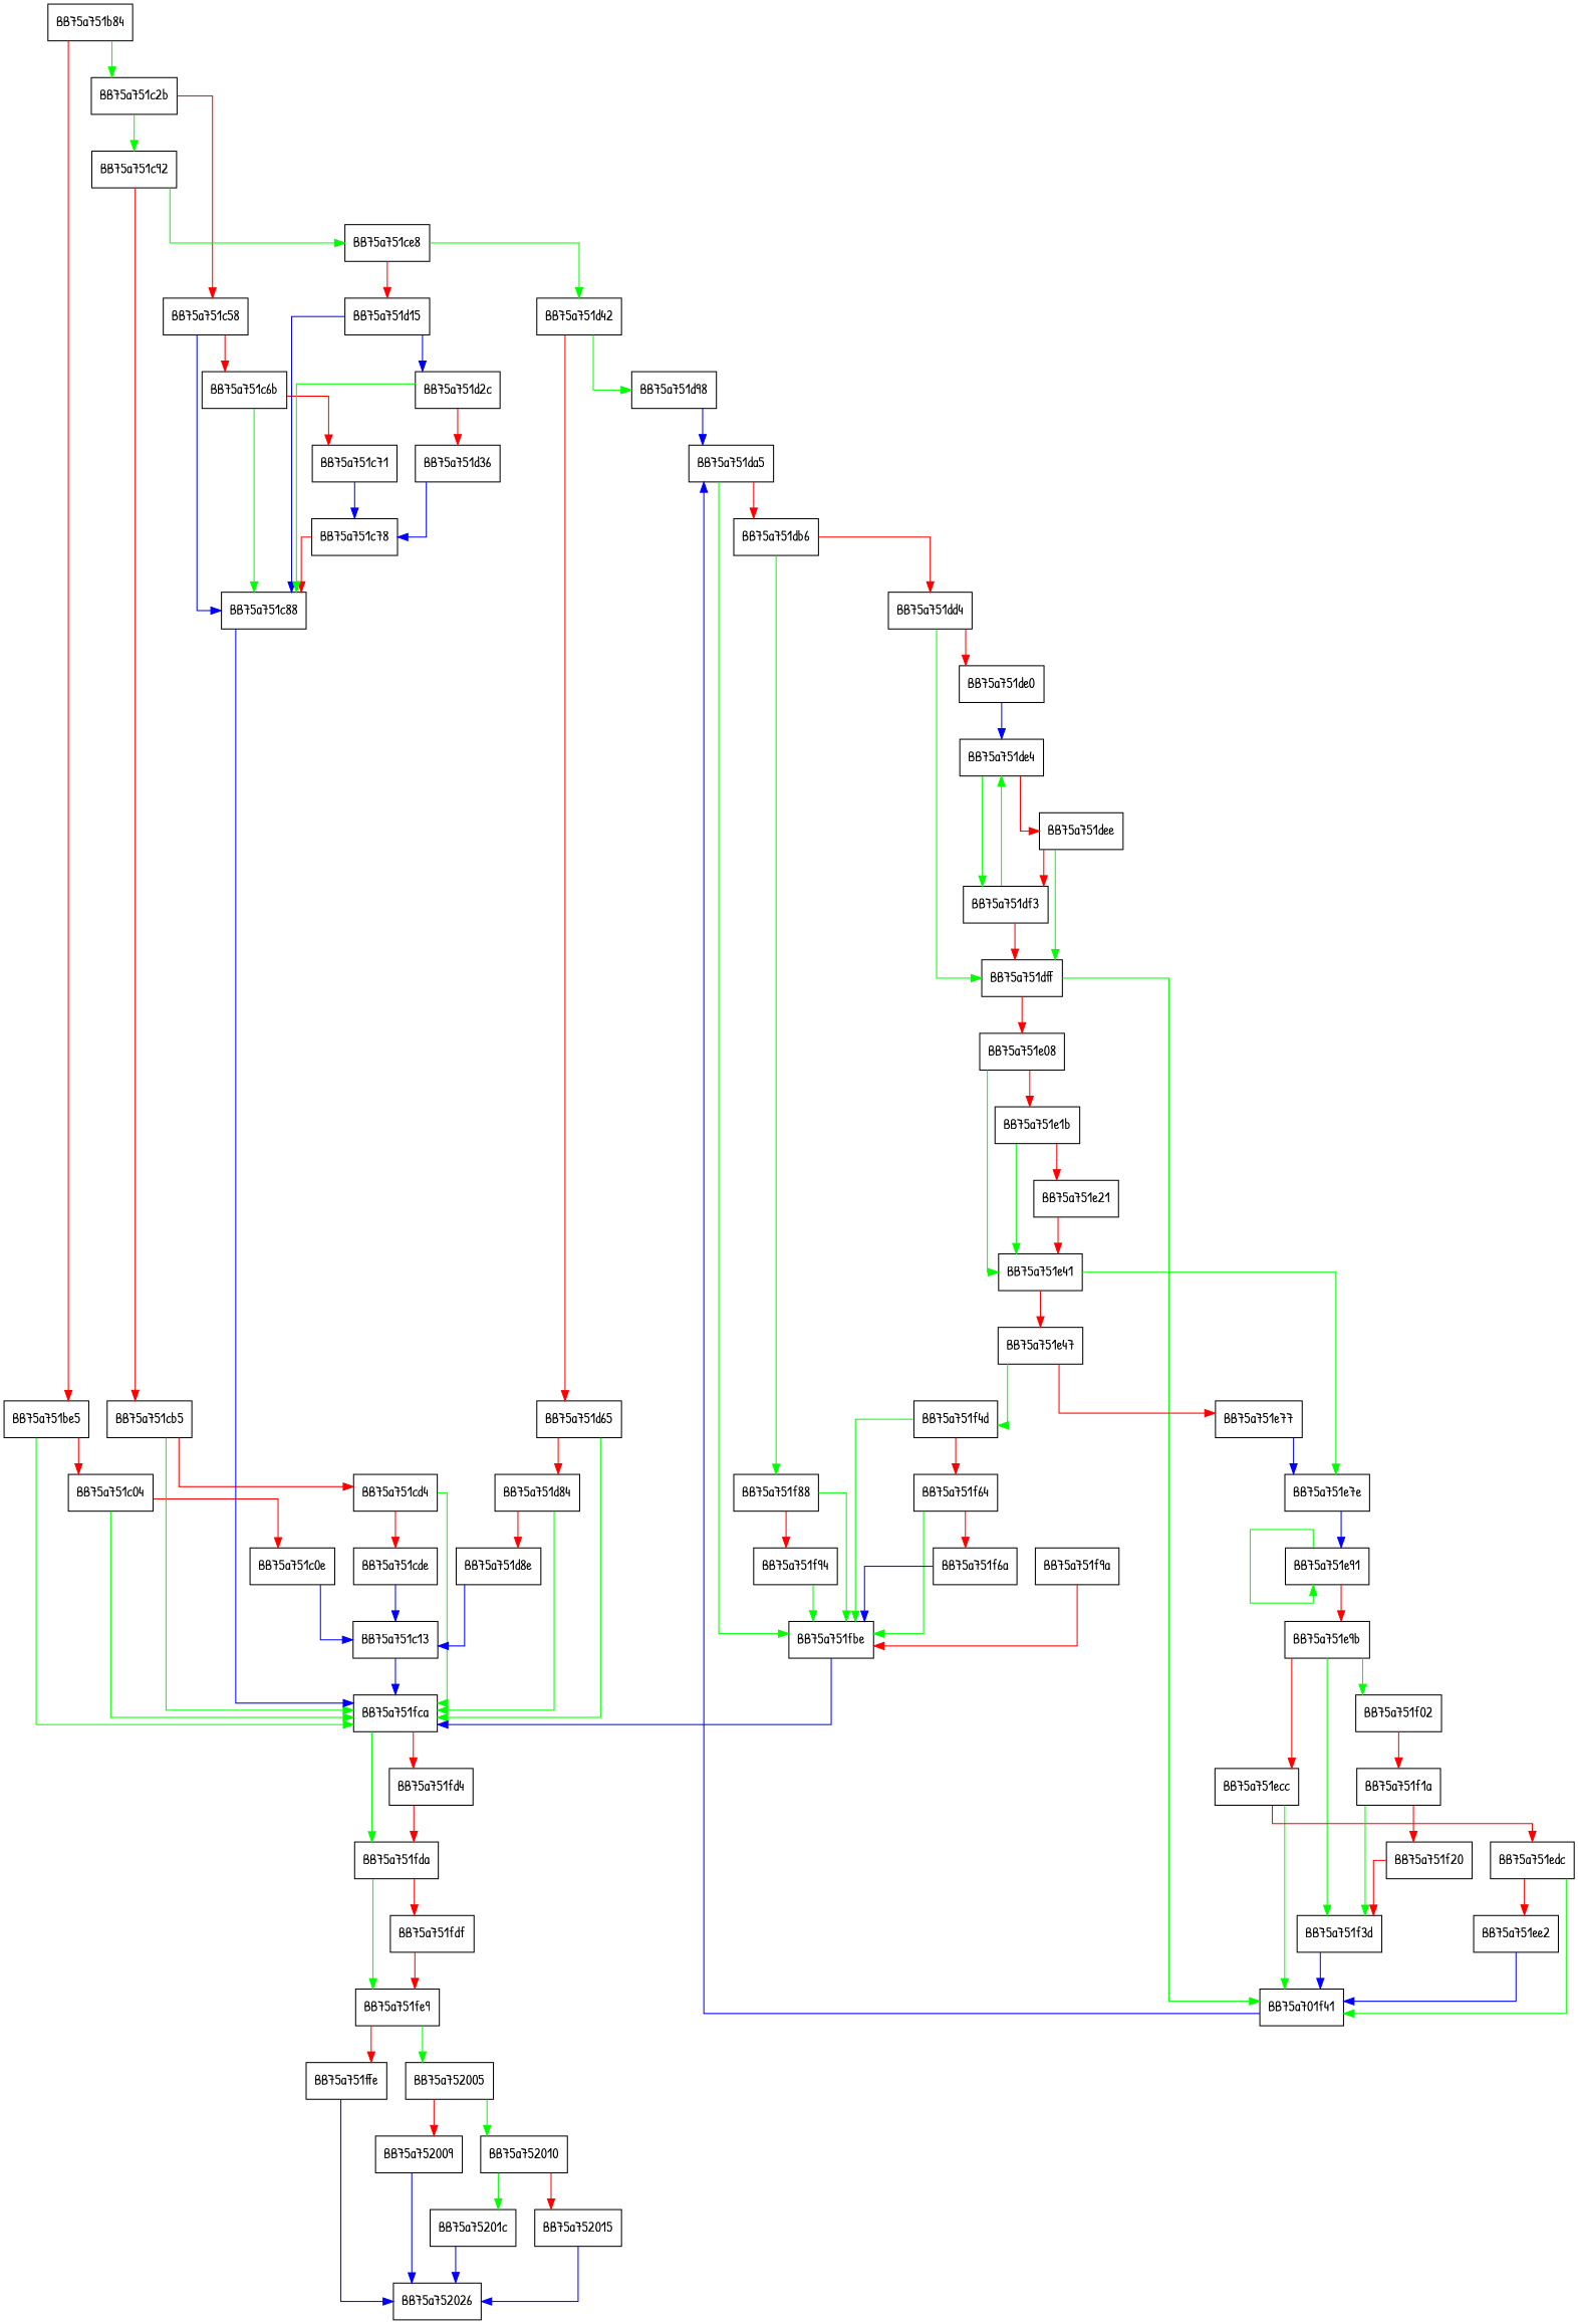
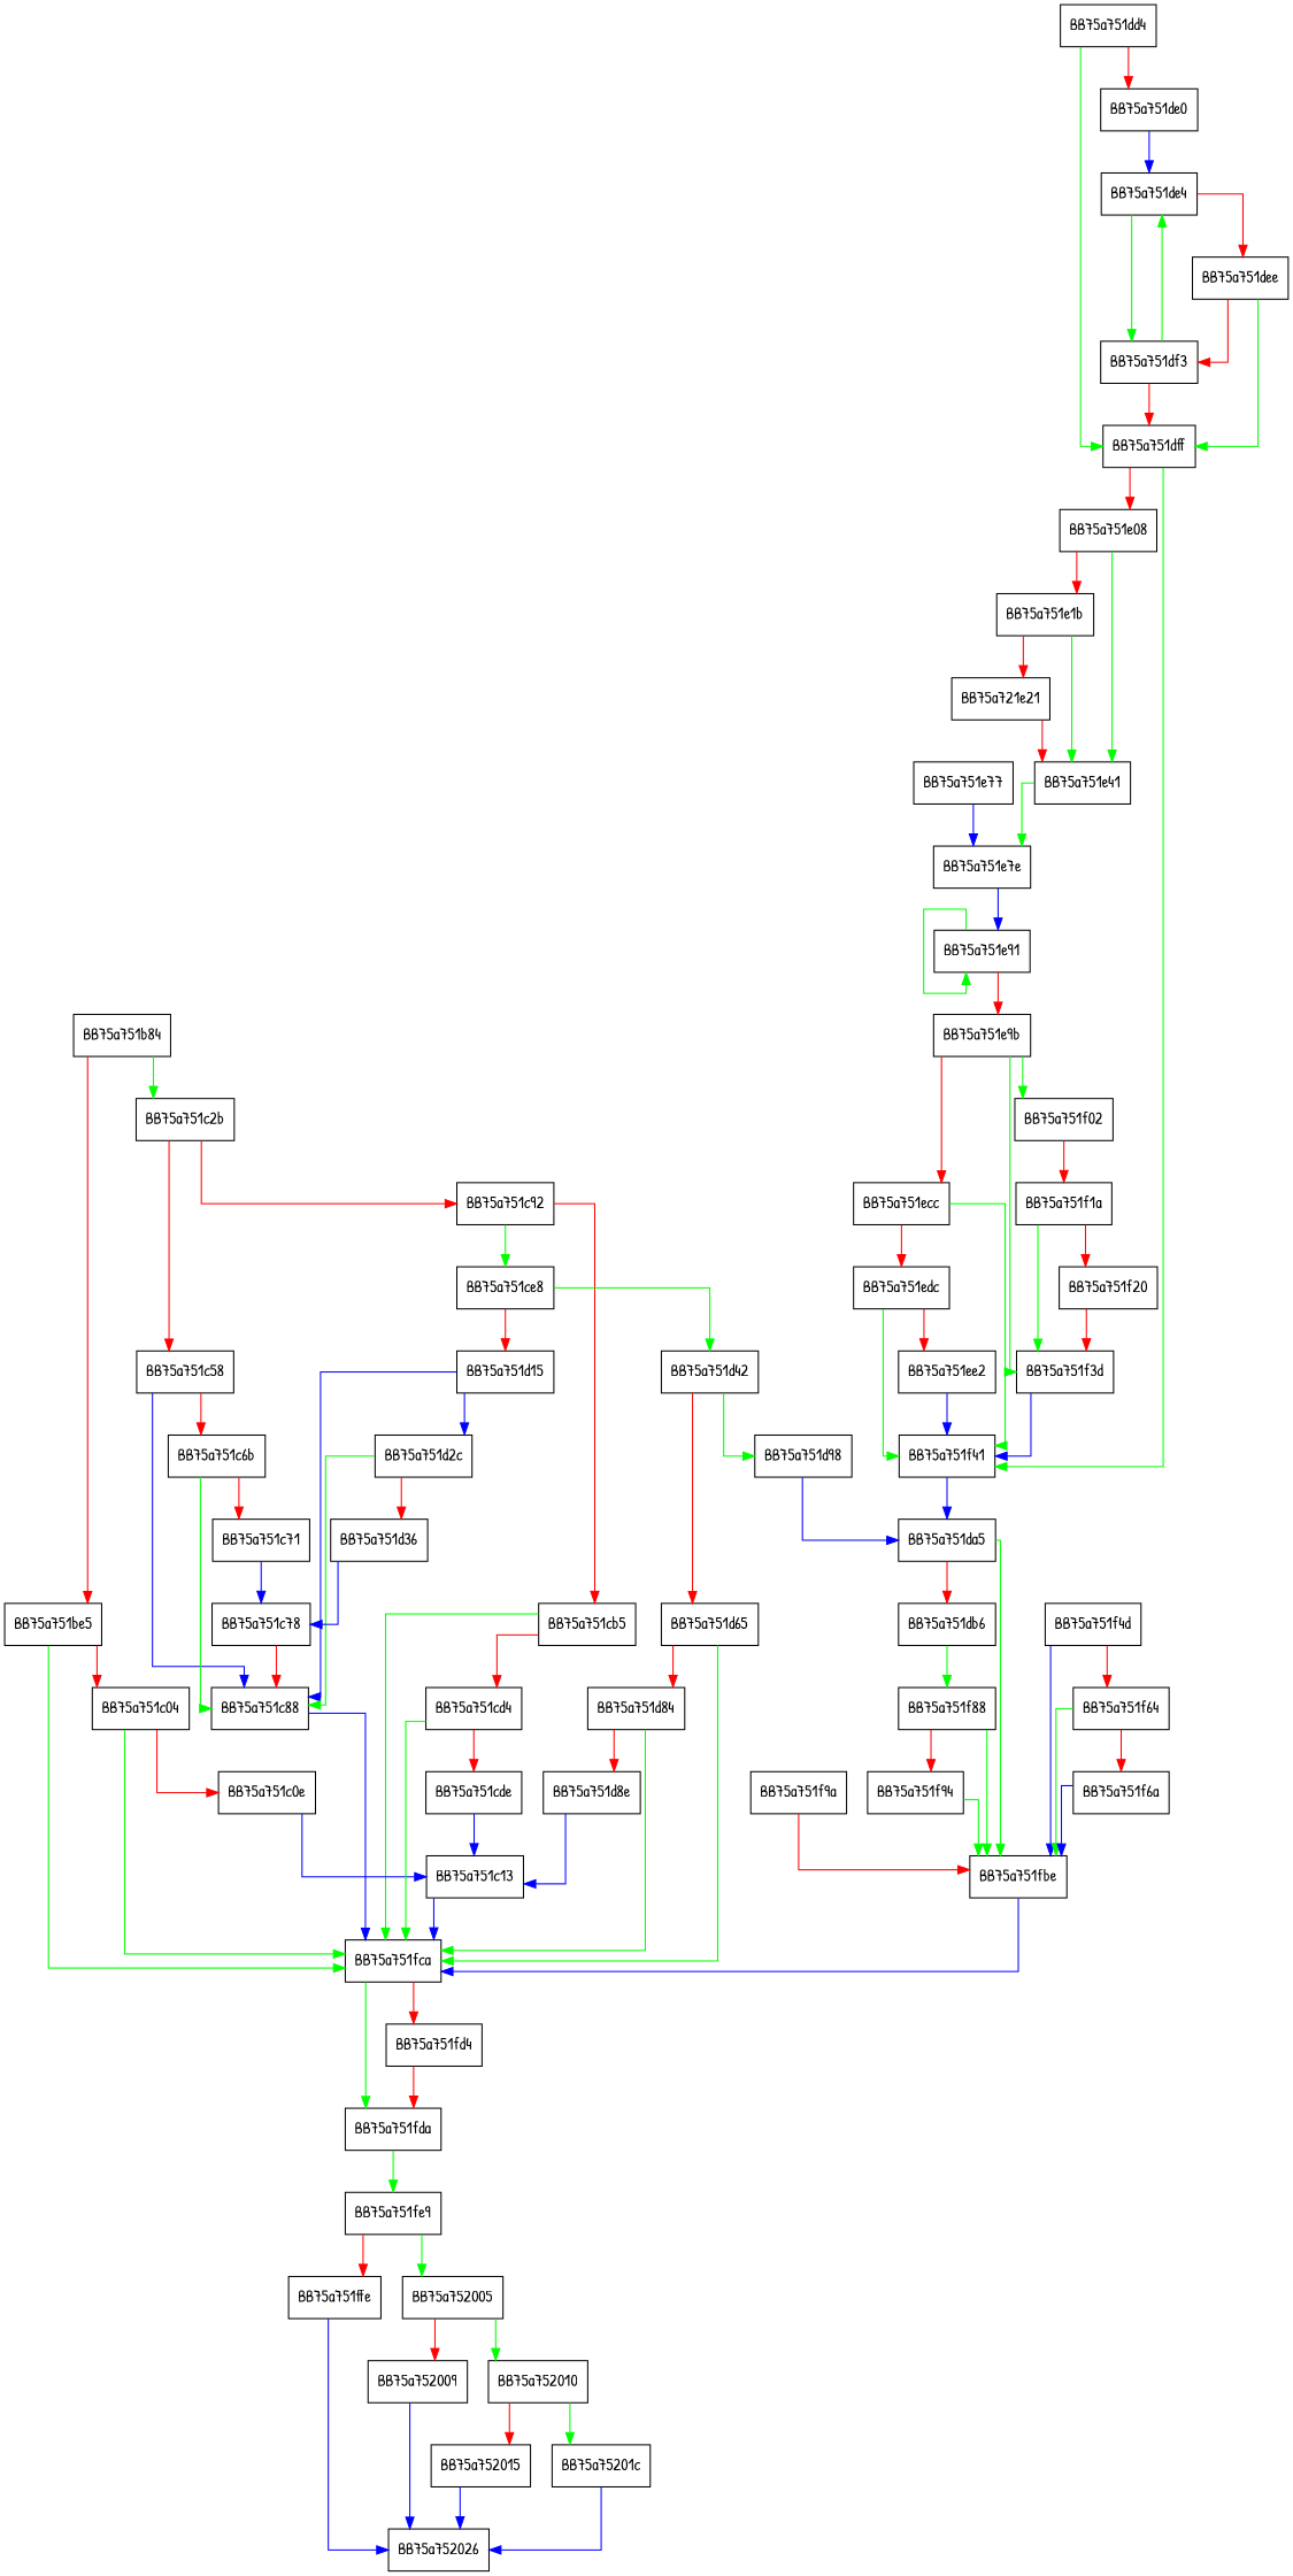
  digraph {
    fontname="Patrick Hand"
    splines=ortho
    node [fontname="Patrick Hand" shape=box]
    edge [color=red fontname="Patrick Hand"]
    BB75a751b84
    BB75a751c2b
    BB75a751be5
    BB75a751c92
    BB75a751c58
    BB75a751fca
    BB75a751c04
    BB75a751ce8
    BB75a751cb5
    BB75a751c88
    BB75a751c6b
    BB75a751fda
    BB75a751fd4
    BB75a751c0e
    BB75a751fe9
-   BB75a751fdf
    BB75a751c13
    BB75a751d42
    BB75a751d15
    BB75a751cd4
    BB75a751c71
    BB75a751c78
    BB75a751d98
    BB75a751d65
    BB75a751d2c
    BB75a751cde
    BB75a751da5
    BB75a751d84
    BB75a751d36
    BB75a751fbe
    BB75a751db6
    BB75a751d8e
    BB75a751f88
    BB75a751dd4
    BB75a751f94
    BB75a751dff
    BB75a751de0
-   BB75a751f41 [label=BB75a701f41]
+   BB75a751f41
    BB75a751e08
    BB75a751de4
    BB75a751e41
    BB75a751e1b
    BB75a751df3
    BB75a751dee
    BB75a751e7e
-   BB75a751e47
-   BB75a751e21
+   BB75a751e21 [label=BB75a721e21]
    BB75a751e91
    BB75a751f4d
    BB75a751e77
    BB75a751e9b
    BB75a751f64
    BB75a751f6a
    BB75a751f02
    BB75a751ecc
    BB75a751f3d
    BB75a751f1a
    BB75a751edc
    BB75a751f20
    BB75a751ee2
    BB75a751f9a
    BB75a752005
    BB75a751ffe
    BB75a752010
    BB75a752009
    BB75a752026
    BB75a75201c
    BB75a752015
    BB75a751b84 -> BB75a751c2b [color=green]
    BB75a751b84 -> BB75a751be5
-   BB75a751c2b -> BB75a751c92 [color=green]
+   BB75a751c2b -> BB75a751c92
    BB75a751c2b -> BB75a751c58
    BB75a751be5 -> BB75a751fca [color=green]
    BB75a751be5 -> BB75a751c04
    BB75a751c92 -> BB75a751ce8 [color=green]
    BB75a751c92 -> BB75a751cb5
    BB75a751c58 -> BB75a751c88 [color=blue]
    BB75a751c58 -> BB75a751c6b
    BB75a751fca -> BB75a751fda [color=green]
    BB75a751fca -> BB75a751fd4
    BB75a751c04 -> BB75a751fca [color=green]
    BB75a751c04 -> BB75a751c0e
    BB75a751ce8 -> BB75a751d42 [color=green]
    BB75a751ce8 -> BB75a751d15
    BB75a751cb5 -> BB75a751fca [color=green]
    BB75a751cb5 -> BB75a751cd4
    BB75a751c88 -> BB75a751fca [color=blue]
    BB75a751c6b -> BB75a751c88 [color=green]
    BB75a751c6b -> BB75a751c71
    BB75a751fda -> BB75a751fe9 [color=green]
-   BB75a751fda -> BB75a751fdf
    BB75a751fd4 -> BB75a751fda
    BB75a751c0e -> BB75a751c13 [color=blue]
    BB75a751fe9 -> BB75a752005 [color=green]
    BB75a751fe9 -> BB75a751ffe
-   BB75a751fdf -> BB75a751fe9
    BB75a751c13 -> BB75a751fca [color=blue]
    BB75a751d42 -> BB75a751d98 [color=green]
    BB75a751d42 -> BB75a751d65
    BB75a751d15 -> BB75a751c88 [color=blue]
    BB75a751d15 -> BB75a751d2c [color=blue]
    BB75a751cd4 -> BB75a751fca [color=green]
    BB75a751cd4 -> BB75a751cde
    BB75a751c71 -> BB75a751c78 [color=blue]
    BB75a751c78 -> BB75a751c88
    BB75a751d98 -> BB75a751da5 [color=blue]
    BB75a751d65 -> BB75a751fca [color=green]
    BB75a751d65 -> BB75a751d84
    BB75a751d2c -> BB75a751c88 [color=green]
    BB75a751d2c -> BB75a751d36
    BB75a751cde -> BB75a751c13 [color=blue]
    BB75a751da5 -> BB75a751fbe [color=green]
    BB75a751da5 -> BB75a751db6
    BB75a751d84 -> BB75a751fca [color=green]
    BB75a751d84 -> BB75a751d8e
    BB75a751d36 -> BB75a751c78 [color=blue]
    BB75a751fbe -> BB75a751fca [color=blue]
    BB75a751db6 -> BB75a751f88 [color=green]
-   BB75a751db6 -> BB75a751dd4
    BB75a751d8e -> BB75a751c13 [color=blue]
    BB75a751f88 -> BB75a751fbe [color=green]
    BB75a751f88 -> BB75a751f94
    BB75a751dd4 -> BB75a751dff [color=green]
    BB75a751dd4 -> BB75a751de0
    BB75a751f94 -> BB75a751fbe [color=green]
    BB75a751dff -> BB75a751f41 [color=green]
    BB75a751dff -> BB75a751e08
    BB75a751de0 -> BB75a751de4 [color=blue]
    BB75a751f41 -> BB75a751da5 [color=blue]
    BB75a751e08 -> BB75a751e41 [color=green]
    BB75a751e08 -> BB75a751e1b
    BB75a751de4 -> BB75a751df3 [color=green]
    BB75a751de4 -> BB75a751dee
    BB75a751e41 -> BB75a751e7e [color=green]
-   BB75a751e41 -> BB75a751e47
    BB75a751e1b -> BB75a751e41 [color=green]
    BB75a751e1b -> BB75a751e21
    BB75a751df3 -> BB75a751dff
    BB75a751df3 -> BB75a751de4 [color=green]
    BB75a751dee -> BB75a751dff [color=green]
    BB75a751dee -> BB75a751df3
    BB75a751e7e -> BB75a751e91 [color=blue]
-   BB75a751e47 -> BB75a751f4d [color=green]
-   BB75a751e47 -> BB75a751e77
    BB75a751e21 -> BB75a751e41
    BB75a751e91 -> BB75a751e91 [color=green]
    BB75a751e91 -> BB75a751e9b
-   BB75a751f4d -> BB75a751fbe [color=green]
+   BB75a751f4d -> BB75a751fbe [color=blue]
    BB75a751f4d -> BB75a751f64
    BB75a751e77 -> BB75a751e7e [color=blue]
    BB75a751e9b -> BB75a751f02 [color=green]
    BB75a751e9b -> BB75a751ecc
    BB75a751e9b -> BB75a751f3d [color=green]
    BB75a751f64 -> BB75a751fbe [color=green]
    BB75a751f64 -> BB75a751f6a
    BB75a751f6a -> BB75a751fbe [color=blue]
    BB75a751f02 -> BB75a751f1a
    BB75a751ecc -> BB75a751f41 [color=green]
    BB75a751ecc -> BB75a751edc
    BB75a751f3d -> BB75a751f41 [color=blue]
    BB75a751f1a -> BB75a751f3d [color=green]
    BB75a751f1a -> BB75a751f20
    BB75a751edc -> BB75a751f41 [color=green]
    BB75a751edc -> BB75a751ee2
    BB75a751f20 -> BB75a751f3d
    BB75a751ee2 -> BB75a751f41 [color=blue]
    BB75a751f9a -> BB75a751fbe
    BB75a752005 -> BB75a752010 [color=green]
    BB75a752005 -> BB75a752009
    BB75a751ffe -> BB75a752026 [color=blue]
    BB75a752010 -> BB75a75201c [color=green]
    BB75a752010 -> BB75a752015
    BB75a752009 -> BB75a752026 [color=blue]
    BB75a75201c -> BB75a752026 [color=blue]
    BB75a752015 -> BB75a752026 [color=blue]
  }
